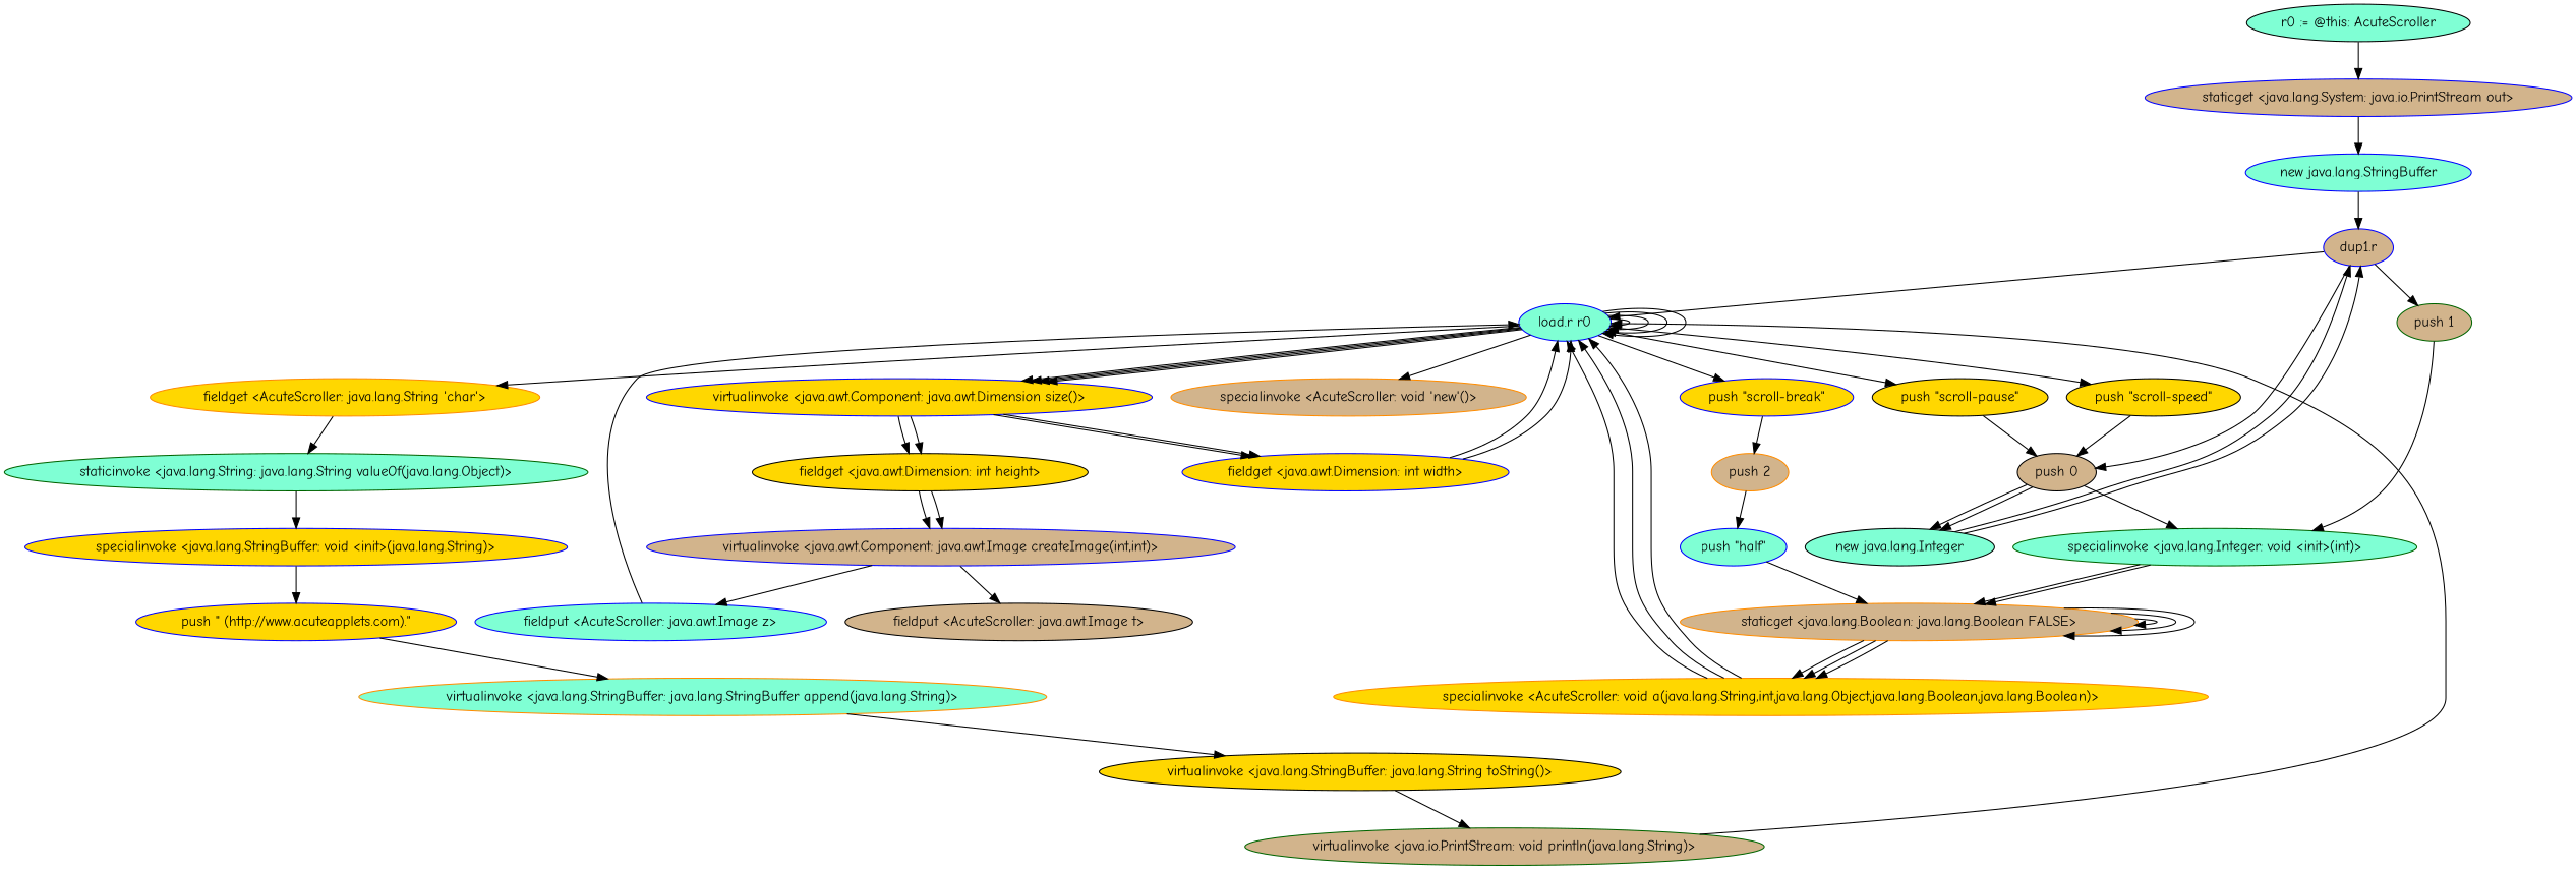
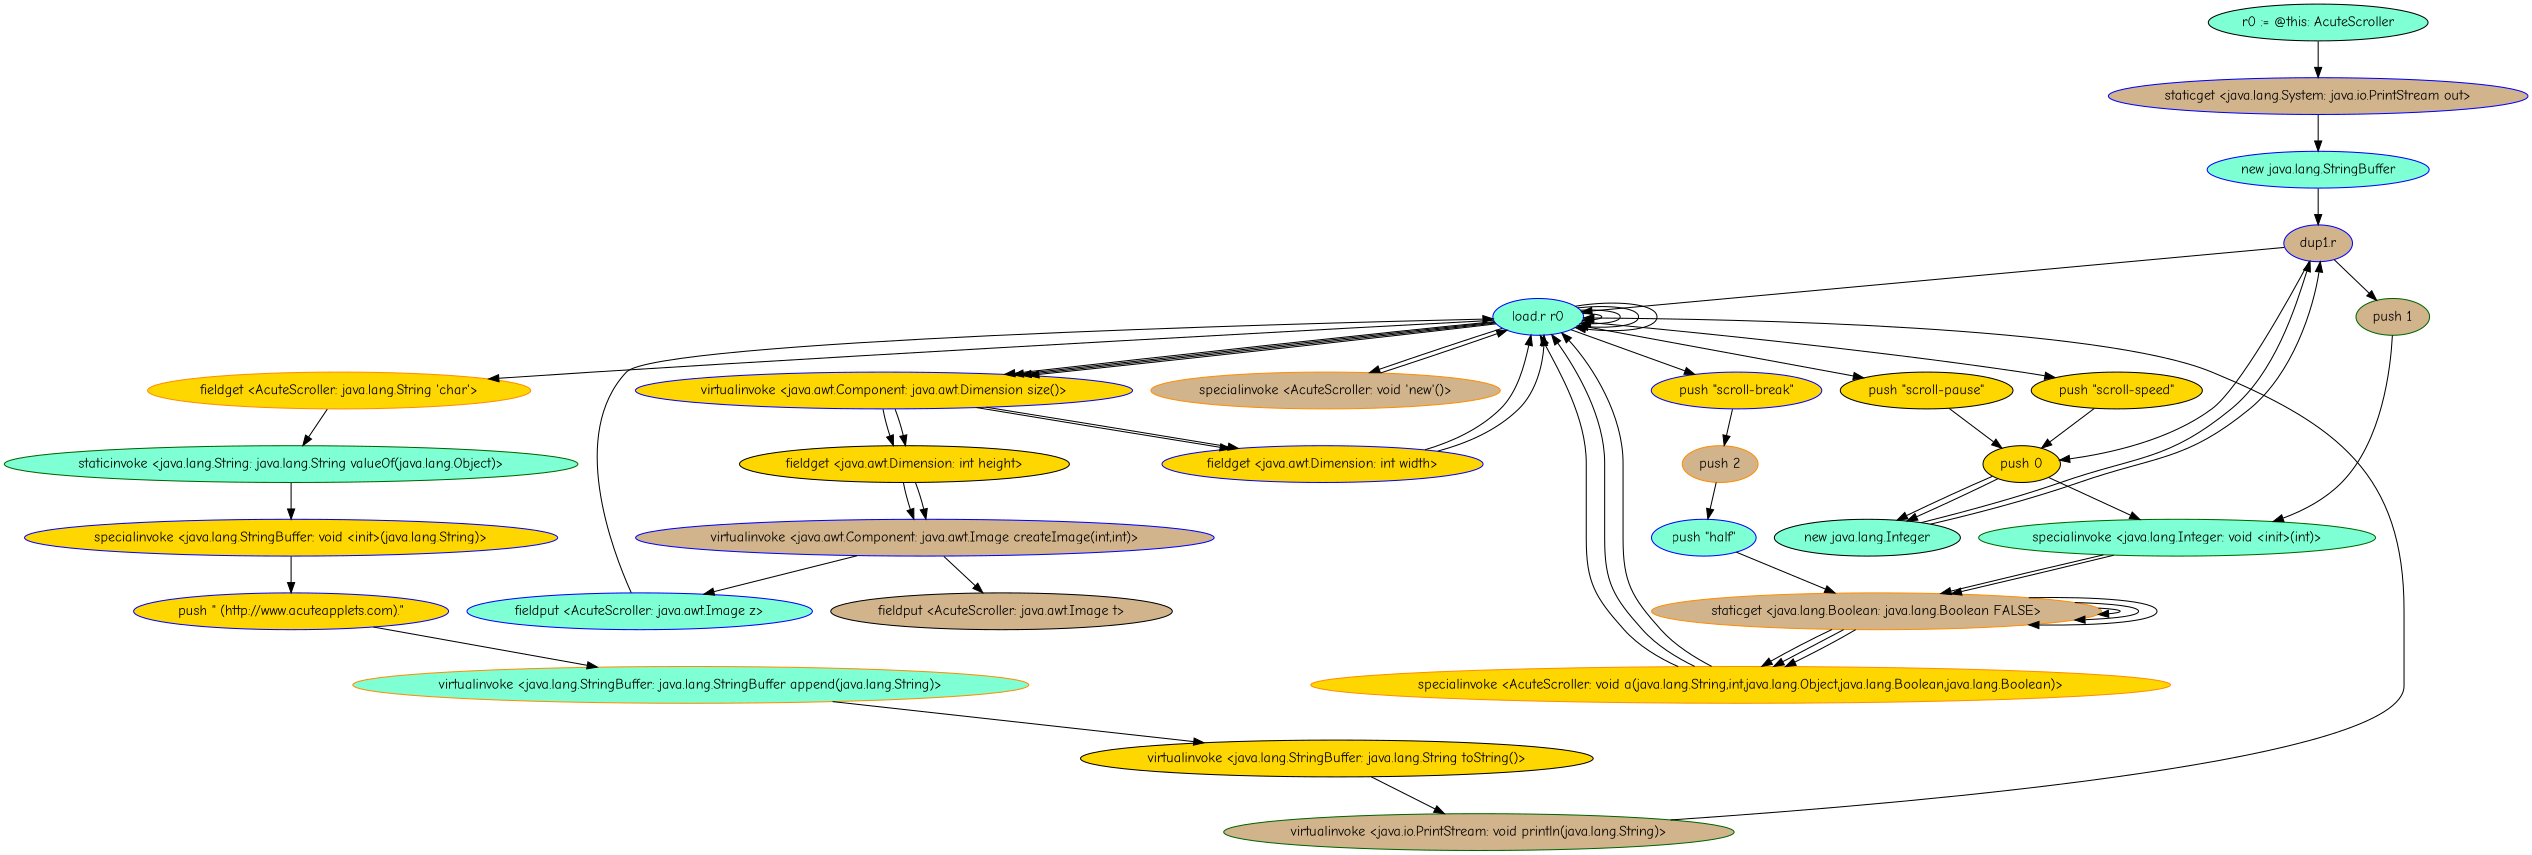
  digraph {
    fontname="Comic Neue"
    node [color=blue fillcolor=gold fontname="Comic Neue" style=filled]
    edge [fontname="Comic Neue"]
    "r0 := @this: AcuteScroller" [color=black fillcolor=aquamarine]
    "staticget <java.lang.System: java.io.PrintStream out>" [fillcolor=tan]
    "new java.lang.StringBuffer" [fillcolor=aquamarine]
    "dup1.r" [fillcolor=tan]
    "load.r r0" [fillcolor=aquamarine]
-   "push 0" [color=black fillcolor=tan]
+   "push 0" [color=black]
    "push 1" [color=darkgreen fillcolor=tan]
    "fieldget <AcuteScroller: java.lang.String 'char'>" [color=darkorange]
    "specialinvoke <AcuteScroller: void 'new'()>" [color=darkorange fillcolor=tan]
    "push \"scroll-break\""
    "push \"scroll-pause\"" [color=black]
    "push \"scroll-speed\"" [color=black]
    "virtualinvoke <java.awt.Component: java.awt.Dimension size()>"
    "new java.lang.Integer" [color=black fillcolor=aquamarine]
    "specialinvoke <java.lang.Integer: void <init>(int)>" [color=darkgreen fillcolor=aquamarine]
    "staticinvoke <java.lang.String: java.lang.String valueOf(java.lang.Object)>" [color=darkgreen fillcolor=aquamarine]
    "push 2" [color=darkorange fillcolor=tan]
    "fieldget <java.awt.Dimension: int width>"
    "fieldget <java.awt.Dimension: int height>" [color=black]
    "specialinvoke <java.lang.StringBuffer: void <init>(java.lang.String)>"
    "push \" (http://www.acuteapplets.com).\""
    "virtualinvoke <java.lang.StringBuffer: java.lang.StringBuffer append(java.lang.String)>" [color=darkorange fillcolor=aquamarine]
    "virtualinvoke <java.lang.StringBuffer: java.lang.String toString()>" [color=black]
    "virtualinvoke <java.io.PrintStream: void println(java.lang.String)>" [color=darkgreen fillcolor=tan]
    "push \"half\"" [fillcolor=aquamarine]
    "staticget <java.lang.Boolean: java.lang.Boolean FALSE>" [color=darkorange fillcolor=tan]
    "specialinvoke <AcuteScroller: void a(java.lang.String,int,java.lang.Object,java.lang.Boolean,java.lang.Boolean)>" [color=darkorange]
    "virtualinvoke <java.awt.Component: java.awt.Image createImage(int,int)>" [fillcolor=tan]
    "fieldput <AcuteScroller: java.awt.Image z>" [fillcolor=aquamarine]
    "fieldput <AcuteScroller: java.awt.Image t>" [color=black fillcolor=tan]
    "r0 := @this: AcuteScroller" -> "staticget <java.lang.System: java.io.PrintStream out>"
    "staticget <java.lang.System: java.io.PrintStream out>" -> "new java.lang.StringBuffer"
    "new java.lang.StringBuffer" -> "dup1.r"
    "dup1.r" -> "load.r r0"
    "dup1.r" -> "push 0"
    "dup1.r" -> "push 1"
    "load.r r0" -> "load.r r0"
    "load.r r0" -> "load.r r0"
    "load.r r0" -> "load.r r0"
    "load.r r0" -> "load.r r0"
    "load.r r0" -> "fieldget <AcuteScroller: java.lang.String 'char'>"
    "load.r r0" -> "specialinvoke <AcuteScroller: void 'new'()>"
    "load.r r0" -> "push \"scroll-break\""
    "load.r r0" -> "push \"scroll-pause\""
    "load.r r0" -> "push \"scroll-speed\""
    "load.r r0" -> "virtualinvoke <java.awt.Component: java.awt.Dimension size()>"
    "load.r r0" -> "virtualinvoke <java.awt.Component: java.awt.Dimension size()>"
    "load.r r0" -> "virtualinvoke <java.awt.Component: java.awt.Dimension size()>"
    "load.r r0" -> "virtualinvoke <java.awt.Component: java.awt.Dimension size()>"
    "push 0" -> "new java.lang.Integer"
    "push 0" -> "new java.lang.Integer"
    "push 0" -> "specialinvoke <java.lang.Integer: void <init>(int)>"
    "push 1" -> "specialinvoke <java.lang.Integer: void <init>(int)>"
    "fieldget <AcuteScroller: java.lang.String 'char'>" -> "staticinvoke <java.lang.String: java.lang.String valueOf(java.lang.Object)>"
+   "specialinvoke <AcuteScroller: void 'new'()>" -> "load.r r0"
    "push \"scroll-break\"" -> "push 2"
    "push \"scroll-pause\"" -> "push 0"
    "push \"scroll-speed\"" -> "push 0"
    "virtualinvoke <java.awt.Component: java.awt.Dimension size()>" -> "fieldget <java.awt.Dimension: int width>"
    "virtualinvoke <java.awt.Component: java.awt.Dimension size()>" -> "fieldget <java.awt.Dimension: int width>"
    "virtualinvoke <java.awt.Component: java.awt.Dimension size()>" -> "fieldget <java.awt.Dimension: int height>"
    "virtualinvoke <java.awt.Component: java.awt.Dimension size()>" -> "fieldget <java.awt.Dimension: int height>"
    "new java.lang.Integer" -> "dup1.r"
    "new java.lang.Integer" -> "dup1.r"
    "specialinvoke <java.lang.Integer: void <init>(int)>" -> "staticget <java.lang.Boolean: java.lang.Boolean FALSE>"
    "specialinvoke <java.lang.Integer: void <init>(int)>" -> "staticget <java.lang.Boolean: java.lang.Boolean FALSE>"
    "staticinvoke <java.lang.String: java.lang.String valueOf(java.lang.Object)>" -> "specialinvoke <java.lang.StringBuffer: void <init>(java.lang.String)>"
    "push 2" -> "push \"half\""
    "fieldget <java.awt.Dimension: int width>" -> "load.r r0"
    "fieldget <java.awt.Dimension: int width>" -> "load.r r0"
    "fieldget <java.awt.Dimension: int height>" -> "virtualinvoke <java.awt.Component: java.awt.Image createImage(int,int)>"
    "fieldget <java.awt.Dimension: int height>" -> "virtualinvoke <java.awt.Component: java.awt.Image createImage(int,int)>"
    "specialinvoke <java.lang.StringBuffer: void <init>(java.lang.String)>" -> "push \" (http://www.acuteapplets.com).\""
    "push \" (http://www.acuteapplets.com).\"" -> "virtualinvoke <java.lang.StringBuffer: java.lang.StringBuffer append(java.lang.String)>"
    "virtualinvoke <java.lang.StringBuffer: java.lang.StringBuffer append(java.lang.String)>" -> "virtualinvoke <java.lang.StringBuffer: java.lang.String toString()>"
    "virtualinvoke <java.lang.StringBuffer: java.lang.String toString()>" -> "virtualinvoke <java.io.PrintStream: void println(java.lang.String)>"
    "virtualinvoke <java.io.PrintStream: void println(java.lang.String)>" -> "load.r r0"
    "push \"half\"" -> "staticget <java.lang.Boolean: java.lang.Boolean FALSE>"
    "staticget <java.lang.Boolean: java.lang.Boolean FALSE>" -> "staticget <java.lang.Boolean: java.lang.Boolean FALSE>"
    "staticget <java.lang.Boolean: java.lang.Boolean FALSE>" -> "staticget <java.lang.Boolean: java.lang.Boolean FALSE>"
    "staticget <java.lang.Boolean: java.lang.Boolean FALSE>" -> "staticget <java.lang.Boolean: java.lang.Boolean FALSE>"
    "staticget <java.lang.Boolean: java.lang.Boolean FALSE>" -> "specialinvoke <AcuteScroller: void a(java.lang.String,int,java.lang.Object,java.lang.Boolean,java.lang.Boolean)>"
    "staticget <java.lang.Boolean: java.lang.Boolean FALSE>" -> "specialinvoke <AcuteScroller: void a(java.lang.String,int,java.lang.Object,java.lang.Boolean,java.lang.Boolean)>"
    "staticget <java.lang.Boolean: java.lang.Boolean FALSE>" -> "specialinvoke <AcuteScroller: void a(java.lang.String,int,java.lang.Object,java.lang.Boolean,java.lang.Boolean)>"
    "specialinvoke <AcuteScroller: void a(java.lang.String,int,java.lang.Object,java.lang.Boolean,java.lang.Boolean)>" -> "load.r r0"
    "specialinvoke <AcuteScroller: void a(java.lang.String,int,java.lang.Object,java.lang.Boolean,java.lang.Boolean)>" -> "load.r r0"
    "specialinvoke <AcuteScroller: void a(java.lang.String,int,java.lang.Object,java.lang.Boolean,java.lang.Boolean)>" -> "load.r r0"
    "virtualinvoke <java.awt.Component: java.awt.Image createImage(int,int)>" -> "fieldput <AcuteScroller: java.awt.Image z>"
    "virtualinvoke <java.awt.Component: java.awt.Image createImage(int,int)>" -> "fieldput <AcuteScroller: java.awt.Image t>"
    "fieldput <AcuteScroller: java.awt.Image z>" -> "load.r r0"
  }
